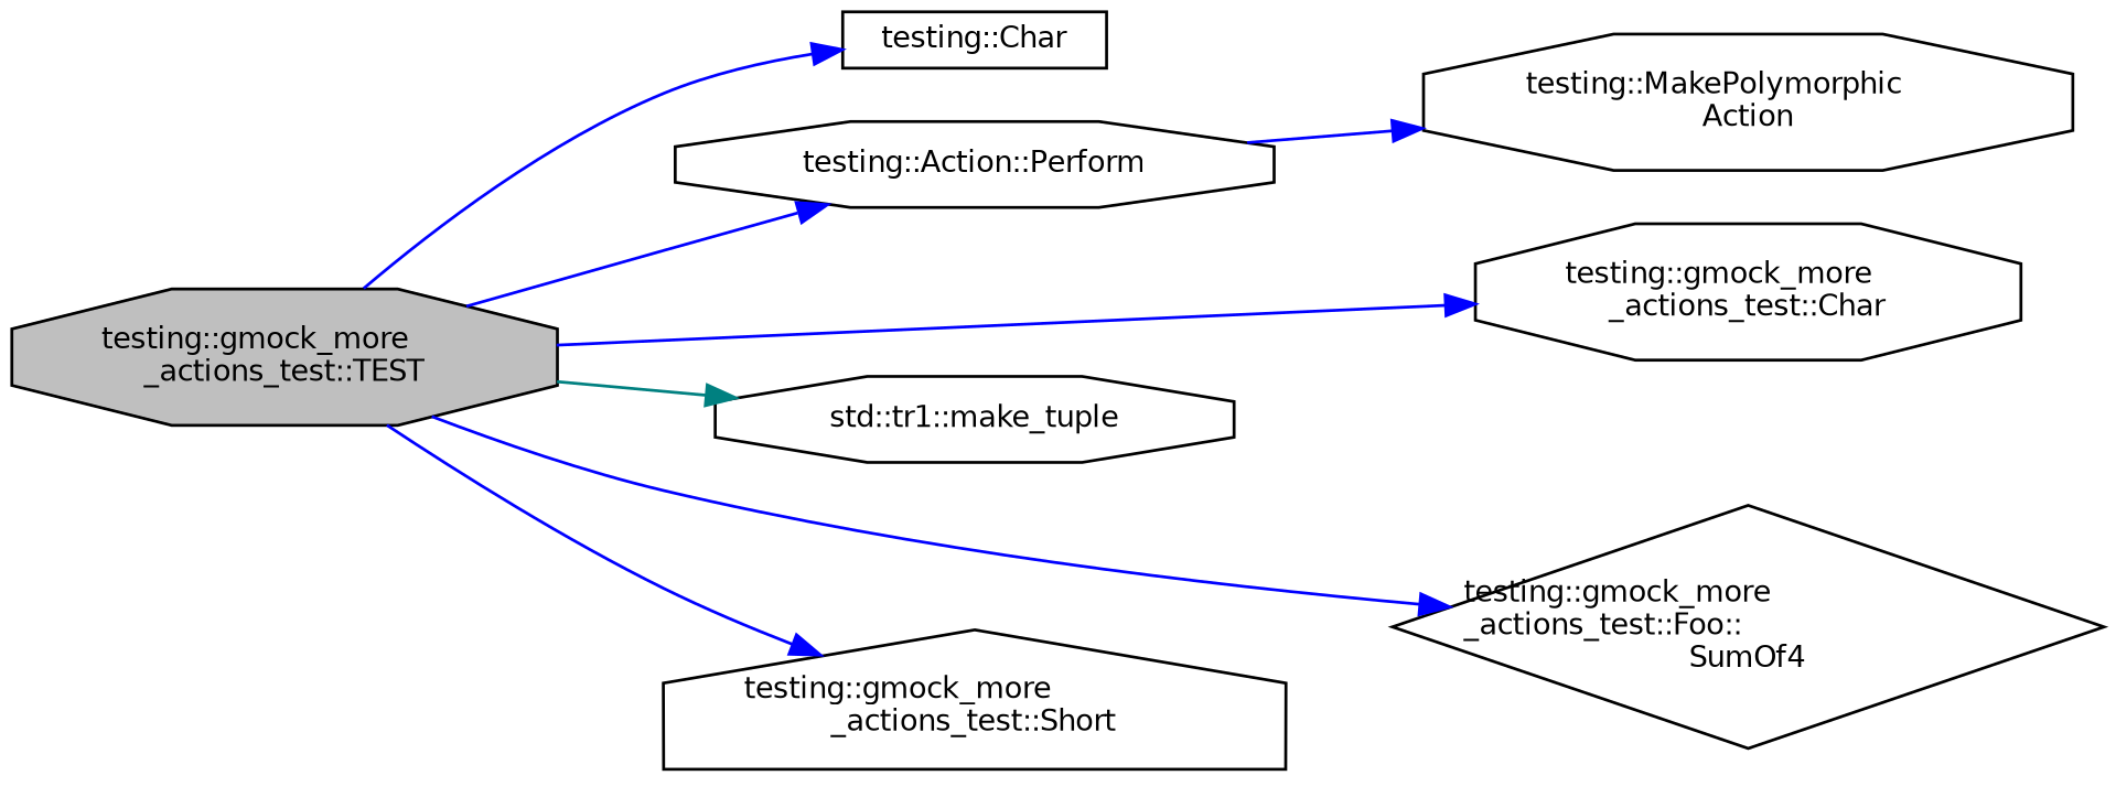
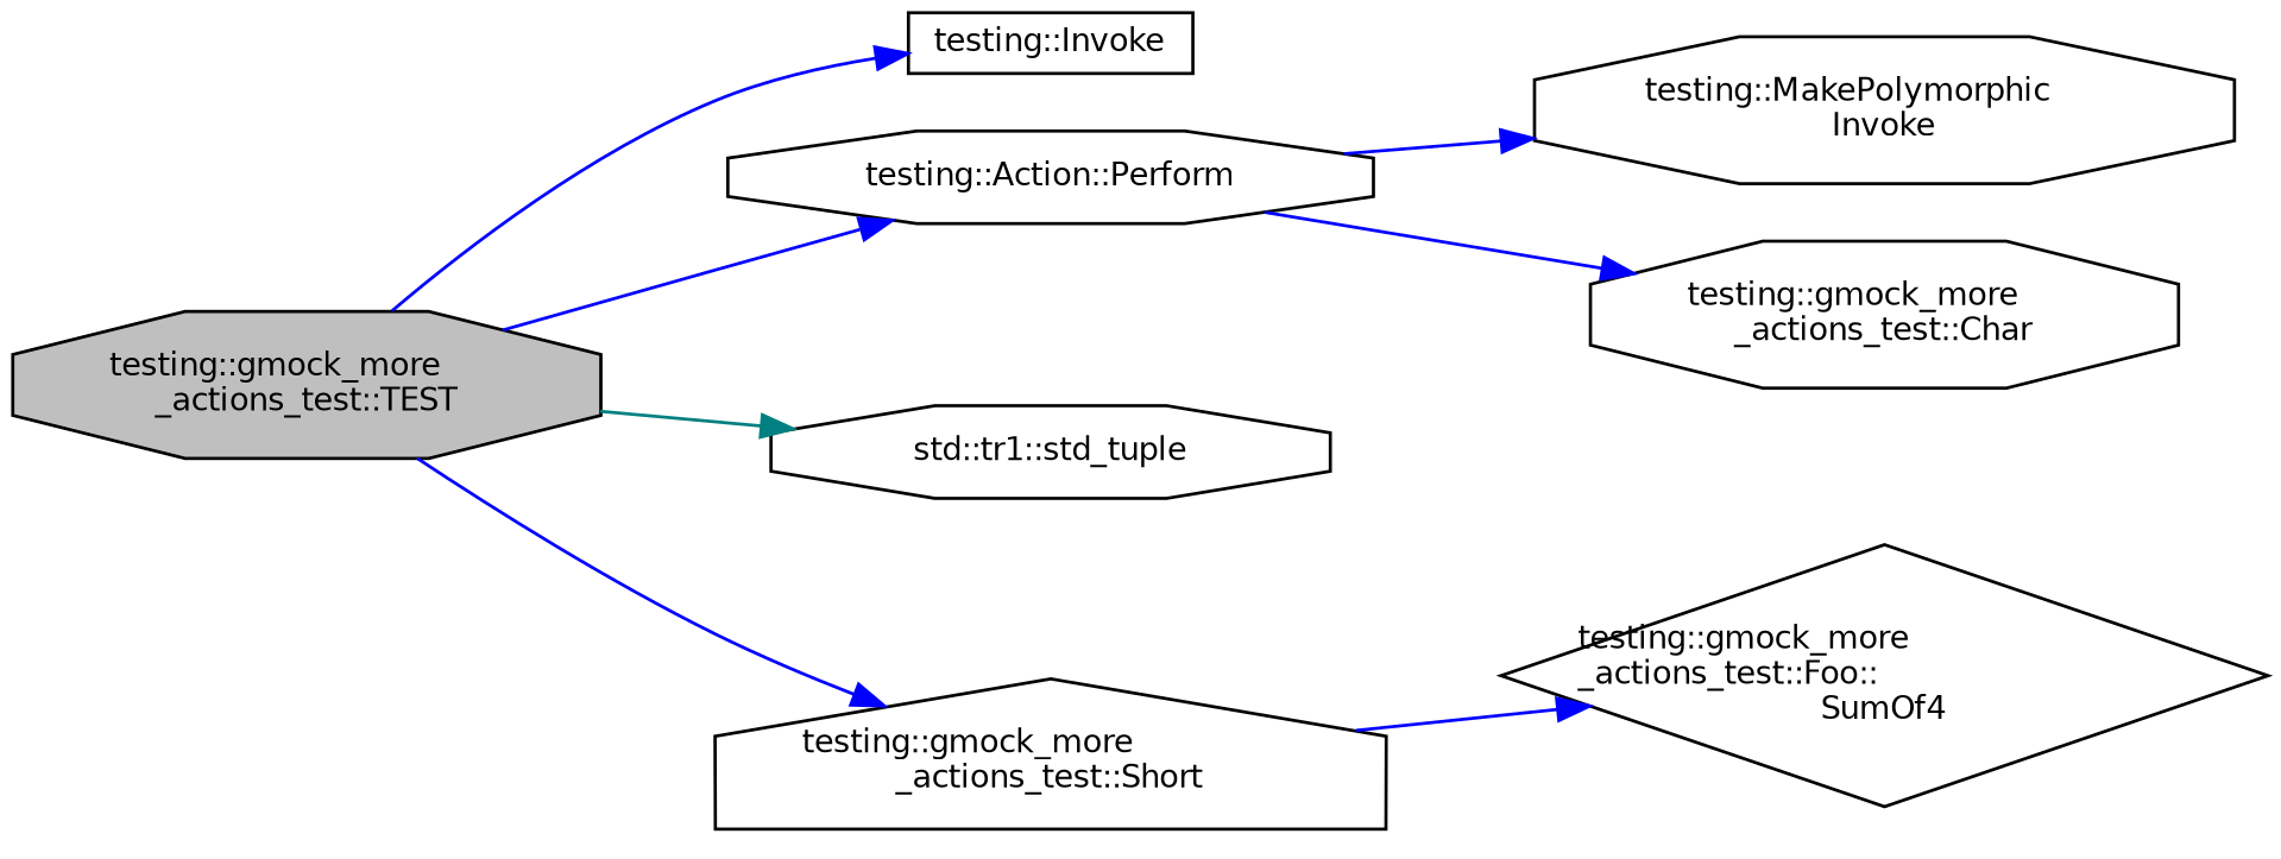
  digraph {
    rankdir=LR
    node [color=black fillcolor=white fontname=Helvetica fontsize=10 shape=octagon style=filled]
    edge [color=blue fontname=Helvetica fontsize=10 labelfontname=Helvetica labelfontsize=10 style=solid]
    n1 [fillcolor=grey75 fontcolor=black height=0.2 label="testing::gmock_more\l_actions_test::TEST" width=0.4]
-   n2 [height=0.2 label="testing::Char" shape=box width=0.4]
+   n2 [height=0.2 label="testing::Invoke" shape=box width=0.4]
    n3 [height=0.2 label="testing::gmock_more\l_actions_test::Foo::\lSumOf4" shape=diamond width=0.4]
    n4 [height=0.2 label="testing::Action::Perform" width=0.4]
-   n5 [height=0.2 label="std::tr1::make_tuple" width=0.4]
+   n5 [height=0.2 label="std::tr1::std_tuple" width=0.4]
    n6 [height=0.2 label="testing::gmock_more\l_actions_test::Short" shape=house width=0.4]
    n7 [height=0.2 label="testing::gmock_more\l_actions_test::Char" width=0.4]
-   n8 [height=0.2 label="testing::MakePolymorphic\lAction" width=0.4]
+   n8 [height=0.2 label="testing::MakePolymorphic\lInvoke" width=0.4]
    n1 -> n2
-   n1 -> n3
+   n6 -> n3
    n1 -> n4
    n1 -> n5 [color=teal]
    n1 -> n6
-   n1 -> n7
+   n4 -> n7
    n4 -> n8
  }
